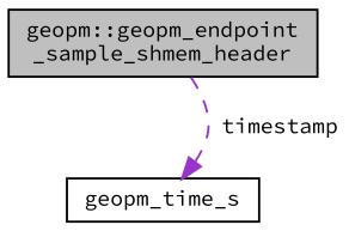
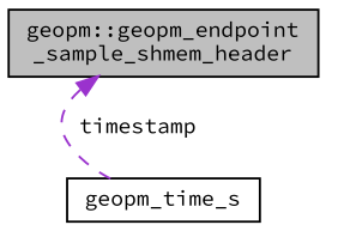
  digraph {
    fontname="Source Code Pro"
    node [color=black fontname="Source Code Pro" fontsize=10 shape=record style=filled]
    n1 [fillcolor=grey75 fontcolor=black height=0.2 label="geopm::geopm_endpoint\l_sample_shmem_header" width=0.4]
    n2 [fillcolor=white height=0.2 label=geopm_time_s width=0.4]
-   n2 -> n1 [color=darkorchid3 dir=back fontname="Source Code Pro" fontsize=10 label=" timestamp" labelfontname=Helvetica labelfontsize=10 style=dashed]
+   n1 -> n2 [color=darkorchid3 dir=back fontname="Source Code Pro" fontsize=10 label=" timestamp" labelfontname=Helvetica labelfontsize=10 style=dashed]
  }
